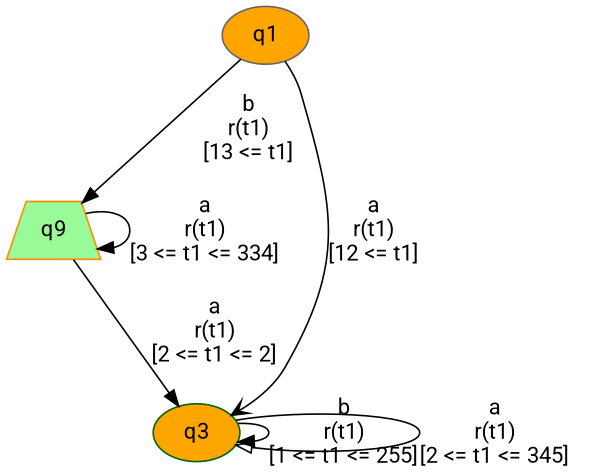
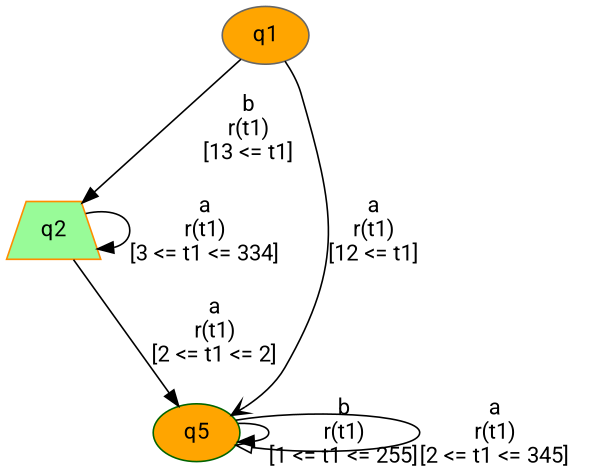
  digraph {
    fontname=Roboto
    node [fillcolor=orange fontname=Roboto shape=ellipse style=filled]
    edge [arrowhead=normal fontname=Roboto]
    n1 [color=gray40 label=q1]
-   n2 [color=darkorange fillcolor=palegreen label=q9 shape=trapezium]
-   n3 [color=darkgreen label=q3]
+   n2 [color=darkorange fillcolor=palegreen label=q2 shape=trapezium]
+   n3 [color=darkgreen label=q5]
    n1 -> n2 [label="b\nr(t1)\n[13 <= t1]"]
    n1 -> n3 [arrowhead=vee label="a\nr(t1)\n[12 <= t1]"]
    n2 -> n2 [label="a\nr(t1)\n[3 <= t1 <= 334]"]
    n2 -> n3 [label="a\nr(t1)\n[2 <= t1 <= 2]"]
    n3 -> n3 [label="b\nr(t1)\n[1 <= t1 <= 255]"]
    n3 -> n3 [arrowhead=onormal label="a\nr(t1)\n[2 <= t1 <= 345]"]
  }
